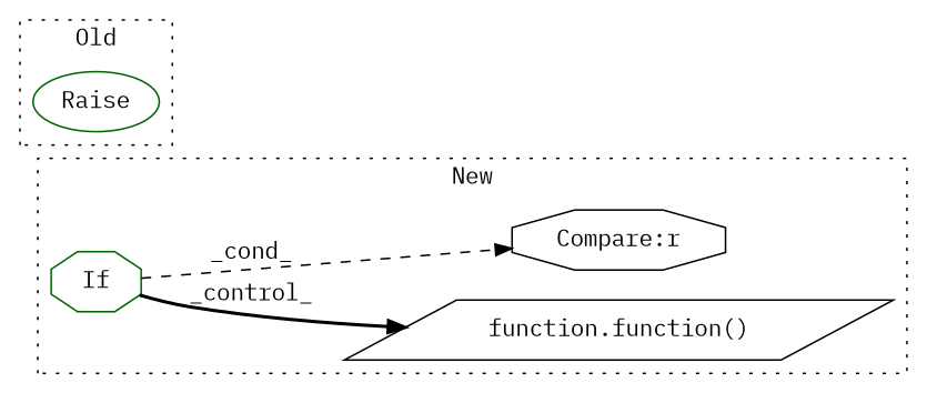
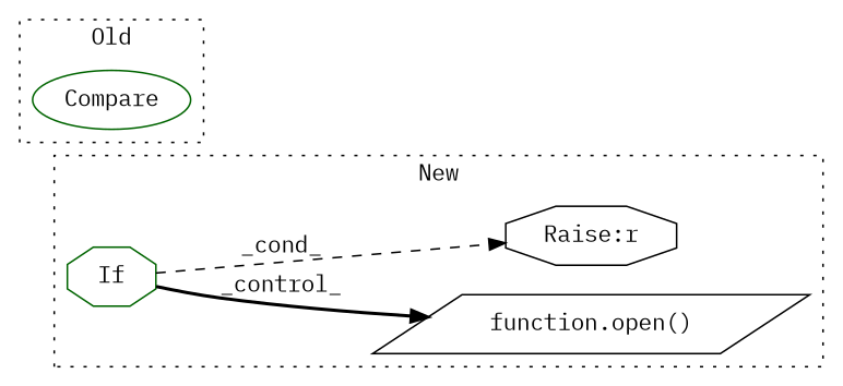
  digraph {
    fontname="IBM Plex Mono"
    rankdir=LR
    node [color=black fontname="IBM Plex Mono" shape=octagon]
    edge [fontname="IBM Plex Mono"]
-   n1 [a=75 l="5,1" label="function.function()" s="3020,3065" shape=parallelogram]
+   n1 [a=75 l="5,1" label="function.open()" s="3020,3065" shape=parallelogram]
    n2 [a=96 color=darkgreen l=3 label=If s=2829]
-   n3 [a=40 l=18 label="Compare:r" s=2832]
-   n4 [a=91 color=darkgreen l=6 label=Raise s=2622 shape=ellipse]
+   n3 [a=40 l=18 label="Raise:r" s=2832]
+   n4 [a=91 color=darkgreen l=6 label=Compare s=2622 shape=ellipse]
    subgraph cluster_1 {
      label=New
      style=dotted
      n1
      n2
      n3
    }
    subgraph cluster_2 {
      label=Old
      style=dotted
      n4
    }
    n2 -> n1 [label=_control_ style=bold]
    n2 -> n3 [label=_cond_ style=dashed]
  }
